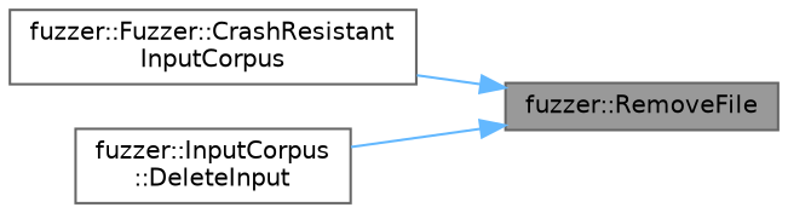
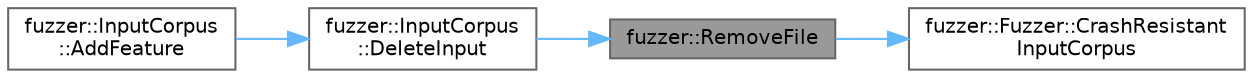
  digraph {
    rankdir=RL
    node [color=grey40 fillcolor=white fontname=Helvetica fontsize=10 shape=box style=filled]
    edge [color=steelblue1 dir=back fontname=Helvetica fontsize=10 labelfontname=Helvetica labelfontsize=10 style=solid]
    n1 [color=gray40 fillcolor=grey60 fontcolor=black height=0.2 label="fuzzer::RemoveFile" width=0.4]
    n2 [height=0.2 label="fuzzer::Fuzzer::CrashResistant\lInputCorpus" width=0.4]
    n3 [height=0.2 label="fuzzer::InputCorpus\l::DeleteInput" width=0.4]
-   n1 -> n2
+   n4 [height=0.2 label="fuzzer::InputCorpus\l::AddFeature" width=0.4]
+   n2 -> n1
    n1 -> n3
+   n3 -> n4
  }
